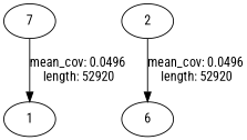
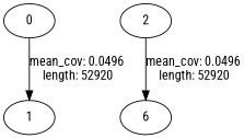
  digraph {
    fontname="Roboto Condensed"
    node [fontname="Roboto Condensed"]
    edge [fontname="Roboto Condensed" length=52920 mean_cov=0.04963492603942042 seq="['']"]
-   0 [label=7]
+   0
    1
    n3 [label=6]
    2
    0 -> 1 [label="mean_cov: 0.0496\n length: 52920"]
    2 -> n3 [label="mean_cov: 0.0496\n length: 52920"]
  }
